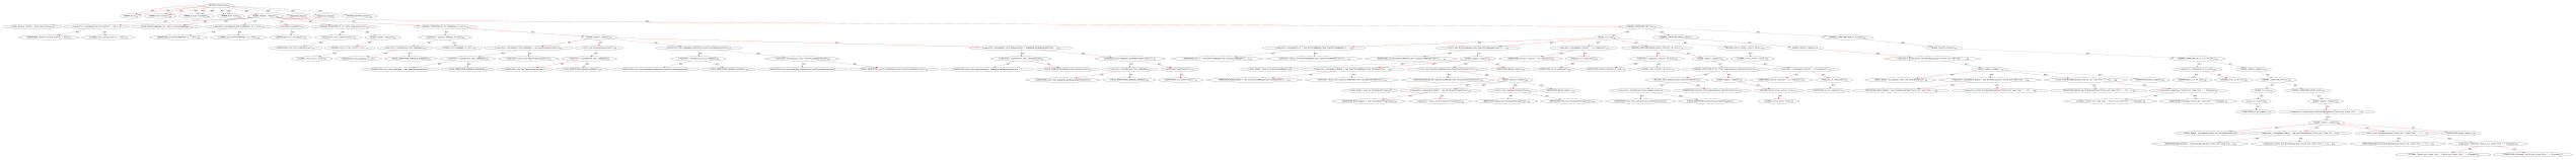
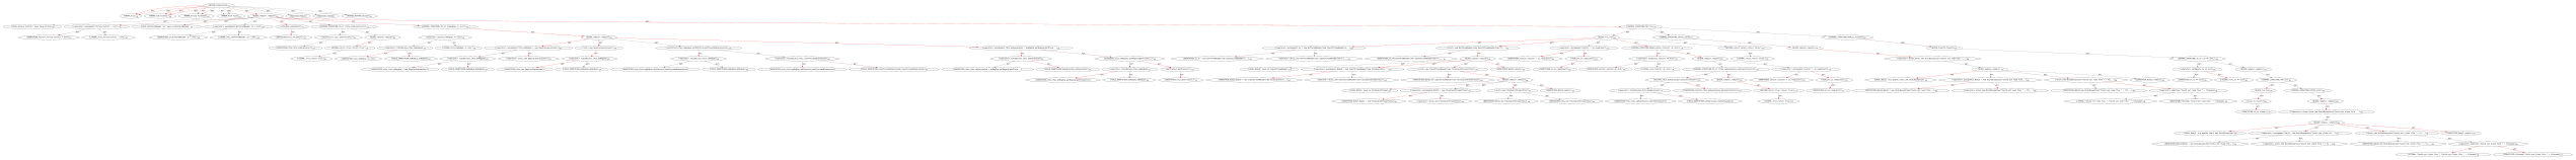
  digraph {
    fontname="JetBrains Mono"
    node [fontname="JetBrains Mono"]
    edge [color=red fontname="JetBrains Mono"]
    n1 [label=<(METHOD,isSelected)<SUB>146</SUB>>]
    n2 [label=<(PARAM,this)<SUB>146</SUB>>]
    n3 [label=<(PARAM,File basedir)<SUB>146</SUB>>]
    n4 [label=<(PARAM,String filename)<SUB>146</SUB>>]
    n5 [label=<(PARAM,File file)<SUB>146</SUB>>]
    n6 [label=<(BLOCK,&lt;empty&gt;,&lt;empty&gt;)<SUB>146</SUB>>]
    n7 [label=<(MODIFIER,PUBLIC)>]
    n8 [label=<(MODIFIER,VIRTUAL)>]
    n9 [label=<(METHOD_RETURN,boolean)<SUB>146</SUB>>]
    n10 [label=<(LOCAL,String teststr: java.lang.String)<SUB>147</SUB>>]
    n11 [label=<(&lt;operator&gt;.assignment,String teststr = null)<SUB>147</SUB>>]
    n12 [label=<(LOCAL,BufferedReader in: java.io.BufferedReader)<SUB>148</SUB>>]
    n13 [label=<(&lt;operator&gt;.assignment,BufferedReader in = null)<SUB>148</SUB>>]
    n14 [label=<(validate,validate())<SUB>152</SUB>>]
    n15 [label=<(CONTROL_STRUCTURE,IF,if (file.isDirectory()))<SUB>154</SUB>>]
    n16 [label=<(CONTROL_STRUCTURE,IF,if (myRegExp == null))<SUB>158</SUB>>]
    n17 [label=<(CONTROL_STRUCTURE,TRY,try)<SUB>164</SUB>>]
    n18 [label=<(IDENTIFIER,teststr,String teststr = null)<SUB>147</SUB>>]
    n19 [label=<(LITERAL,null,String teststr = null)<SUB>147</SUB>>]
    n20 [label=<(IDENTIFIER,in,BufferedReader in = null)<SUB>148</SUB>>]
    n21 [label=<(LITERAL,null,BufferedReader in = null)<SUB>148</SUB>>]
    n22 [label=<(IDENTIFIER,this,validate())<SUB>152</SUB>>]
    n23 [label=<(isDirectory,file.isDirectory())<SUB>154</SUB>>]
    n24 [label=<(BLOCK,&lt;empty&gt;,&lt;empty&gt;)<SUB>154</SUB>>]
    n25 [label=<(&lt;operator&gt;.equals,myRegExp == null)<SUB>158</SUB>>]
    n26 [label=<(BLOCK,&lt;empty&gt;,&lt;empty&gt;)<SUB>158</SUB>>]
    n27 [label=<(BLOCK,try,try)<SUB>164</SUB>>]
    n28 [label=<(CONTROL_STRUCTURE,CATCH,catch)<SUB>179</SUB>>]
    n29 [label=<(CONTROL_STRUCTURE,FINALLY,finally)<SUB>181</SUB>>]
    n30 [label=<(IDENTIFIER,file,file.isDirectory())<SUB>154</SUB>>]
    n31 [label=<(RETURN,return true;,return true;)<SUB>155</SUB>>]
    n32 [label=<(LITERAL,true,return true;)<SUB>155</SUB>>]
    n33 [label=<(&lt;operator&gt;.fieldAccess,this.myRegExp)<SUB>158</SUB>>]
    n34 [label=<(LITERAL,null,myRegExp == null)<SUB>158</SUB>>]
    n35 [label=<(&lt;operator&gt;.assignment,this.myRegExp = new RegularExpression())<SUB>159</SUB>>]
    n36 [label=<(&lt;init&gt;,new RegularExpression())<SUB>159</SUB>>]
    n37 [label=<(setPattern,this.myRegExp.setPattern(userProvidedExpression))<SUB>160</SUB>>]
    n38 [label=<(&lt;operator&gt;.assignment,this.myExpression = myRegExp.getRegexp(getProje...)<SUB>161</SUB>>]
    n39 [label=<(IDENTIFIER,this,myRegExp == null)>]
    n40 [label=<(FIELD_IDENTIFIER,myRegExp,myRegExp)<SUB>158</SUB>>]
    n41 [label=<(&lt;operator&gt;.fieldAccess,this.myRegExp)<SUB>159</SUB>>]
    n42 [label=<(&lt;operator&gt;.alloc,new RegularExpression())<SUB>159</SUB>>]
    n43 [label=<(&lt;operator&gt;.fieldAccess,this.myRegExp)<SUB>159</SUB>>]
    n44 [label=<(&lt;operator&gt;.fieldAccess,this.myRegExp)<SUB>160</SUB>>]
    n45 [label=<(&lt;operator&gt;.fieldAccess,this.userProvidedExpression)<SUB>160</SUB>>]
    n46 [label=<(&lt;operator&gt;.fieldAccess,this.myExpression)<SUB>161</SUB>>]
    n47 [label=<(getRegexp,this.myRegExp.getRegexp(getProject()))<SUB>161</SUB>>]
    n48 [label=<(IDENTIFIER,this,this.myRegExp = new RegularExpression())>]
    n49 [label=<(FIELD_IDENTIFIER,myRegExp,myRegExp)<SUB>159</SUB>>]
    n50 [label=<(IDENTIFIER,this,new RegularExpression())>]
    n51 [label=<(FIELD_IDENTIFIER,myRegExp,myRegExp)<SUB>159</SUB>>]
    n52 [label=<(IDENTIFIER,this,this.myRegExp.setPattern(userProvidedExpression))>]
    n53 [label=<(FIELD_IDENTIFIER,myRegExp,myRegExp)<SUB>160</SUB>>]
    n54 [label=<(IDENTIFIER,this,this.myRegExp.setPattern(userProvidedExpression))>]
    n55 [label=<(FIELD_IDENTIFIER,userProvidedExpression,userProvidedExpression)<SUB>160</SUB>>]
    n56 [label=<(IDENTIFIER,this,this.myExpression = myRegExp.getRegexp(getProje...)>]
    n57 [label=<(FIELD_IDENTIFIER,myExpression,myExpression)<SUB>161</SUB>>]
    n58 [label=<(&lt;operator&gt;.fieldAccess,this.myRegExp)<SUB>161</SUB>>]
    n59 [label=<(getProject,getProject())<SUB>161</SUB>>]
    n60 [label=<(IDENTIFIER,this,this.myRegExp.getRegexp(getProject()))>]
    n61 [label=<(FIELD_IDENTIFIER,myRegExp,myRegExp)<SUB>161</SUB>>]
    n62 [label=<(IDENTIFIER,this,getProject())<SUB>161</SUB>>]
    n63 [label=<(&lt;operator&gt;.assignment,in = new BufferedReader(new InputStreamReader(n...)<SUB>165</SUB>>]
    n64 [label=<(&lt;init&gt;,new BufferedReader(new InputStreamReader(new Fi...)<SUB>165</SUB>>]
    n65 [label=<(&lt;operator&gt;.assignment,teststr = in.readLine())<SUB>168</SUB>>]
    n66 [label=<(CONTROL_STRUCTURE,WHILE,while (teststr != null))<SUB>170</SUB>>]
    n67 [label=<(RETURN,return false;,return false;)<SUB>178</SUB>>]
    n68 [label=<(BLOCK,&lt;empty&gt;,&lt;empty&gt;)<SUB>179</SUB>>]
    n69 [label=<(BLOCK,finally,finally)<SUB>181</SUB>>]
    n70 [label=<(IDENTIFIER,in,in = new BufferedReader(new InputStreamReader(n...)<SUB>165</SUB>>]
    n71 [label=<(&lt;operator&gt;.alloc,new BufferedReader(new InputStreamReader(new Fi...)<SUB>165</SUB>>]
    n72 [label=<(IDENTIFIER,in,new BufferedReader(new InputStreamReader(new Fi...)<SUB>165</SUB>>]
    n73 [label=<(BLOCK,&lt;empty&gt;,&lt;empty&gt;)<SUB>165</SUB>>]
    n74 [label=<(IDENTIFIER,teststr,teststr = in.readLine())<SUB>168</SUB>>]
    n75 [label=<(readLine,in.readLine())<SUB>168</SUB>>]
    n76 [label=<(&lt;operator&gt;.notEquals,teststr != null)<SUB>170</SUB>>]
    n77 [label=<(BLOCK,&lt;empty&gt;,&lt;empty&gt;)<SUB>170</SUB>>]
    n78 [label=<(LITERAL,false,return false;)<SUB>178</SUB>>]
    n79 [label=<(LOCAL,$obj0: java.io.InputStreamReader)<SUB>165</SUB>>]
    n80 [label=<(&lt;operator&gt;.assignment,$obj0 = new InputStreamReader(new FileInputStre...)<SUB>165</SUB>>]
    n81 [label=<(&lt;init&gt;,new InputStreamReader(new FileInputStream(file)))<SUB>165</SUB>>]
    n82 [label=<(IDENTIFIER,$obj0,&lt;empty&gt;)<SUB>165</SUB>>]
    n83 [label=<(IDENTIFIER,$obj0,$obj0 = new InputStreamReader(new FileInputStre...)<SUB>165</SUB>>]
    n84 [label=<(&lt;operator&gt;.alloc,new InputStreamReader(new FileInputStream(file)))<SUB>165</SUB>>]
    n85 [label=<(IDENTIFIER,$obj0,new InputStreamReader(new FileInputStream(file)))<SUB>165</SUB>>]
    n86 [label=<(BLOCK,&lt;empty&gt;,&lt;empty&gt;)<SUB>166</SUB>>]
    n87 [label=<(LOCAL,$obj1: java.io.FileInputStream)<SUB>166</SUB>>]
    n88 [label=<(&lt;operator&gt;.assignment,$obj1 = new FileInputStream(file))<SUB>166</SUB>>]
    n89 [label=<(&lt;init&gt;,new FileInputStream(file))<SUB>166</SUB>>]
    n90 [label=<(IDENTIFIER,$obj1,&lt;empty&gt;)<SUB>166</SUB>>]
    n91 [label=<(IDENTIFIER,$obj1,$obj1 = new FileInputStream(file))<SUB>166</SUB>>]
    n92 [label=<(&lt;operator&gt;.alloc,new FileInputStream(file))<SUB>166</SUB>>]
    n93 [label=<(IDENTIFIER,$obj1,new FileInputStream(file))<SUB>166</SUB>>]
    n94 [label=<(IDENTIFIER,file,new FileInputStream(file))<SUB>166</SUB>>]
    n95 [label=<(IDENTIFIER,in,in.readLine())<SUB>168</SUB>>]
    n96 [label=<(IDENTIFIER,teststr,teststr != null)<SUB>170</SUB>>]
    n97 [label=<(LITERAL,null,teststr != null)<SUB>170</SUB>>]
    n98 [label=<(CONTROL_STRUCTURE,IF,if (this.myExpression.matches(teststr)))<SUB>172</SUB>>]
    n99 [label=<(&lt;operator&gt;.assignment,teststr = in.readLine())<SUB>175</SUB>>]
    n100 [label=<(matches,this.myExpression.matches(teststr))<SUB>172</SUB>>]
    n101 [label=<(BLOCK,&lt;empty&gt;,&lt;empty&gt;)<SUB>172</SUB>>]
    n102 [label=<(IDENTIFIER,teststr,teststr = in.readLine())<SUB>175</SUB>>]
    n103 [label=<(readLine,in.readLine())<SUB>175</SUB>>]
    n104 [label=<(&lt;operator&gt;.fieldAccess,this.myExpression)<SUB>172</SUB>>]
    n105 [label=<(IDENTIFIER,teststr,this.myExpression.matches(teststr))<SUB>172</SUB>>]
    n106 [label=<(RETURN,return true;,return true;)<SUB>173</SUB>>]
    n107 [label=<(IDENTIFIER,this,this.myExpression.matches(teststr))>]
    n108 [label=<(FIELD_IDENTIFIER,myExpression,myExpression)<SUB>172</SUB>>]
    n109 [label=<(LITERAL,true,return true;)<SUB>173</SUB>>]
    n110 [label=<(IDENTIFIER,in,in.readLine())<SUB>175</SUB>>]
    n111 [label=<(&lt;operator&gt;.throw,throw new BuildException(&quot;Could not read file &quot;...)<SUB>180</SUB>>]
    n112 [label=<(BLOCK,&lt;empty&gt;,&lt;empty&gt;)<SUB>180</SUB>>]
    n113 [label=<(LOCAL,$obj2: org.apache.tools.ant.BuildException)<SUB>180</SUB>>]
    n114 [label=<(&lt;operator&gt;.assignment,$obj2 = new BuildException(&quot;Could not read file...)<SUB>180</SUB>>]
    n115 [label=<(&lt;init&gt;,new BuildException(&quot;Could not read file &quot; + fil...)<SUB>180</SUB>>]
    n116 [label=<(IDENTIFIER,$obj2,&lt;empty&gt;)<SUB>180</SUB>>]
    n117 [label=<(IDENTIFIER,$obj2,$obj2 = new BuildException(&quot;Could not read file...)<SUB>180</SUB>>]
    n118 [label=<(&lt;operator&gt;.alloc,new BuildException(&quot;Could not read file &quot; + fil...)<SUB>180</SUB>>]
    n119 [label=<(IDENTIFIER,$obj2,new BuildException(&quot;Could not read file &quot; + fil...)<SUB>180</SUB>>]
    n120 [label=<(&lt;operator&gt;.addition,&quot;Could not read file &quot; + filename)<SUB>180</SUB>>]
    n121 [label=<(LITERAL,&quot;Could not read file &quot;,&quot;Could not read file &quot; + filename)<SUB>180</SUB>>]
    n122 [label=<(IDENTIFIER,filename,&quot;Could not read file &quot; + filename)<SUB>180</SUB>>]
    n123 [label=<(CONTROL_STRUCTURE,IF,if (in != null))<SUB>182</SUB>>]
    n124 [label=<(&lt;operator&gt;.notEquals,in != null)<SUB>182</SUB>>]
    n125 [label=<(BLOCK,&lt;empty&gt;,&lt;empty&gt;)<SUB>182</SUB>>]
    n126 [label=<(IDENTIFIER,in,in != null)<SUB>182</SUB>>]
    n127 [label=<(LITERAL,null,in != null)<SUB>182</SUB>>]
    n128 [label=<(CONTROL_STRUCTURE,TRY,try)<SUB>183</SUB>>]
    n129 [label=<(BLOCK,try,try)<SUB>183</SUB>>]
    n130 [label=<(CONTROL_STRUCTURE,CATCH,catch)<SUB>185</SUB>>]
    n131 [label=<(close,in.close())<SUB>184</SUB>>]
    n132 [label=<(BLOCK,&lt;empty&gt;,&lt;empty&gt;)<SUB>185</SUB>>]
    n133 [label=<(IDENTIFIER,in,in.close())<SUB>184</SUB>>]
    n134 [label=<(&lt;operator&gt;.throw,throw new BuildException(&quot;Could not close file ...)<SUB>186</SUB>>]
    n135 [label=<(BLOCK,&lt;empty&gt;,&lt;empty&gt;)<SUB>186</SUB>>]
    n136 [label=<(LOCAL,$obj3: org.apache.tools.ant.BuildException)<SUB>186</SUB>>]
    n137 [label=<(&lt;operator&gt;.assignment,$obj3 = new BuildException(&quot;Could not close fil...)<SUB>186</SUB>>]
    n138 [label=<(&lt;init&gt;,new BuildException(&quot;Could not close file &quot; + fi...)<SUB>186</SUB>>]
    n139 [label=<(IDENTIFIER,$obj3,&lt;empty&gt;)<SUB>186</SUB>>]
    n140 [label=<(IDENTIFIER,$obj3,$obj3 = new BuildException(&quot;Could not close fil...)<SUB>186</SUB>>]
    n141 [label=<(&lt;operator&gt;.alloc,new BuildException(&quot;Could not close file &quot; + fi...)<SUB>186</SUB>>]
    n142 [label=<(IDENTIFIER,$obj3,new BuildException(&quot;Could not close file &quot; + fi...)<SUB>186</SUB>>]
    n143 [label=<(&lt;operator&gt;.addition,&quot;Could not close file &quot; + filename)<SUB>186</SUB>>]
    n144 [label=<(LITERAL,&quot;Could not close file &quot;,&quot;Could not close file &quot; + filename)<SUB>186</SUB>>]
    n145 [label=<(IDENTIFIER,filename,&quot;Could not close file &quot; + filename)<SUB>187</SUB>>]
    n1 -> n2 [label="AST: "]
    n1 -> n2 [color=brown label="DDG: "]
    n1 -> n3 [label="AST: "]
    n1 -> n3 [label="DDG: "]
    n1 -> n4 [color=gray40 label="AST: "]
    n1 -> n4 [color=brown label="DDG: "]
    n1 -> n5 [color=gray40 label="AST: "]
    n1 -> n5 [color=gray40 label="DDG: "]
    n1 -> n6 [label="AST: "]
    n1 -> n7 [color=gray40 label="AST: "]
    n1 -> n8 [color=gray40 label="AST: "]
    n1 -> n9 [color=gray40 label="AST: "]
    n6 -> n10 [color=gray40 label="AST: "]
    n6 -> n11 [color=brown label="AST: "]
    n6 -> n12 [color=brown label="AST: "]
    n6 -> n13 [color=gray40 label="AST: "]
    n6 -> n14 [label="AST: "]
    n6 -> n15 [color=brown label="AST: "]
    n6 -> n16 [color=brown label="AST: "]
    n6 -> n17 [label="AST: "]
    n11 -> n18 [color=brown label="AST: "]
    n11 -> n19 [color=gray40 label="AST: "]
    n13 -> n20 [color=gray40 label="AST: "]
    n13 -> n21 [color=brown label="AST: "]
    n14 -> n22 [label="AST: "]
    n15 -> n23 [color=brown label="AST: "]
    n15 -> n24 [color=gray40 label="AST: "]
-   n16 -> n25 [color=gray40 label="AST: "]
    n16 -> n26 [label="AST: "]
    n17 -> n27 [color=brown label="AST: "]
    n17 -> n28 [color=brown label="AST: "]
    n17 -> n29 [color=gray40 label="AST: "]
    n23 -> n30 [color=gray40 label="AST: "]
    n24 -> n31 [label="AST: "]
    n25 -> n33 [color=gray40 label="AST: "]
    n25 -> n34 [color=brown label="AST: "]
    n26 -> n35 [label="AST: "]
    n26 -> n36 [color=brown label="AST: "]
    n26 -> n37 [color=gray40 label="AST: "]
    n26 -> n38 [label="AST: "]
    n27 -> n63 [label="AST: "]
    n27 -> n64 [label="AST: "]
    n27 -> n65 [color=gray40 label="AST: "]
    n27 -> n66 [label="AST: "]
    n27 -> n67 [color=gray40 label="AST: "]
    n28 -> n68 [color=brown label="AST: "]
    n29 -> n69 [color=brown label="DDG: "]
    n31 -> n32 [color=brown label="AST: "]
    n33 -> n39 [label="AST: "]
    n33 -> n40 [label="AST: "]
    n35 -> n41 [color=brown label="AST: "]
    n35 -> n42 [label="AST: "]
    n36 -> n43 [label="AST: "]
    n37 -> n44 [label="AST: "]
    n37 -> n45 [color=gray40 label="AST: "]
    n38 -> n46 [label="AST: "]
    n38 -> n47 [color=brown label="AST: "]
    n41 -> n48 [color=brown label="AST: "]
    n41 -> n49 [label="AST: "]
    n43 -> n50 [label="AST: "]
    n43 -> n51 [color=brown label="AST: "]
    n44 -> n52 [color=brown label="AST: "]
    n44 -> n53 [color=gray40 label="AST: "]
    n45 -> n54 [label="AST: "]
    n45 -> n55 [color=brown label="AST: "]
    n46 -> n56 [color=gray40 label="AST: "]
    n46 -> n57 [label="AST: "]
    n47 -> n58 [label="AST: "]
    n47 -> n59 [label="AST: "]
    n58 -> n60 [label="AST: "]
    n58 -> n61 [color=brown label="AST: "]
    n59 -> n62 [label="AST: "]
    n63 -> n70 [color=brown label="AST: "]
    n63 -> n71 [color=gray40 label="AST: "]
    n64 -> n72 [color=brown label="AST: "]
    n64 -> n73 [color=brown label="AST: "]
    n65 -> n74 [label="AST: "]
    n65 -> n75 [label="AST: "]
    n66 -> n76 [label="AST: "]
    n66 -> n77 [label="AST: "]
    n67 -> n78 [color=gray40 label="AST: "]
    n68 -> n111 [label="AST: "]
    n69 -> n123 [color=gray40 label="AST: "]
    n73 -> n79 [color=gray40 label="AST: "]
    n73 -> n80 [label="AST: "]
    n73 -> n81 [color=brown label="AST: "]
    n73 -> n82 [label="AST: "]
    n75 -> n95 [label="AST: "]
    n76 -> n96 [color=brown label="AST: "]
    n76 -> n97 [color=gray40 label="AST: "]
    n77 -> n98 [color=gray40 label="AST: "]
    n77 -> n99 [color=gray40 label="AST: "]
    n80 -> n83 [label="AST: "]
    n80 -> n84 [color=gray40 label="AST: "]
    n81 -> n85 [color=brown label="AST: "]
    n81 -> n86 [label="AST: "]
    n86 -> n87 [color=brown label="AST: "]
    n86 -> n88 [color=gray40 label="AST: "]
    n86 -> n89 [label="AST: "]
    n86 -> n90 [color=brown label="AST: "]
    n88 -> n91 [label="AST: "]
    n88 -> n92 [label="AST: "]
    n89 -> n93 [color=gray40 label="AST: "]
    n89 -> n94 [color=brown label="AST: "]
    n98 -> n100 [color=brown label="AST: "]
    n98 -> n101 [label="AST: "]
    n99 -> n102 [color=brown label="AST: "]
    n99 -> n103 [label="AST: "]
    n100 -> n104 [color=gray40 label="AST: "]
    n100 -> n105 [label="AST: "]
    n101 -> n106 [label="AST: "]
    n103 -> n110 [label="AST: "]
    n104 -> n107 [color=gray40 label="AST: "]
    n104 -> n108 [color=brown label="AST: "]
    n106 -> n109 [label="AST: "]
    n111 -> n112 [color=gray40 label="AST: "]
    n112 -> n113 [label="AST: "]
    n112 -> n114 [color=gray40 label="AST: "]
    n112 -> n115 [color=brown label="AST: "]
    n112 -> n116 [color=gray40 label="AST: "]
    n114 -> n117 [label="AST: "]
    n114 -> n118 [label="AST: "]
    n115 -> n119 [color=gray40 label="AST: "]
    n115 -> n120 [label="AST: "]
    n120 -> n121 [color=gray40 label="AST: "]
    n120 -> n122 [color=brown label="AST: "]
    n123 -> n124 [color=gray40 label="AST: "]
    n123 -> n125 [color=gray40 label="AST: "]
    n124 -> n126 [color=gray40 label="AST: "]
    n124 -> n127 [label="AST: "]
    n125 -> n128 [color=gray40 label="AST: "]
    n128 -> n129 [color=brown label="AST: "]
    n128 -> n130 [color=gray40 label="AST: "]
    n129 -> n131 [label="AST: "]
    n130 -> n132 [color=brown label="AST: "]
    n131 -> n133 [label="AST: "]
    n132 -> n134 [label="AST: "]
    n134 -> n135 [color=gray40 label="AST: "]
    n135 -> n136 [label="AST: "]
    n135 -> n137 [label="AST: "]
    n135 -> n138 [label="AST: "]
    n135 -> n139 [label="AST: "]
    n137 -> n140 [color=gray40 label="AST: "]
    n137 -> n141 [color=gray40 label="AST: "]
    n138 -> n142 [color=brown label="AST: "]
    n138 -> n143 [color=gray40 label="AST: "]
    n143 -> n144 [label="AST: "]
    n143 -> n145 [label="AST: "]
  }
